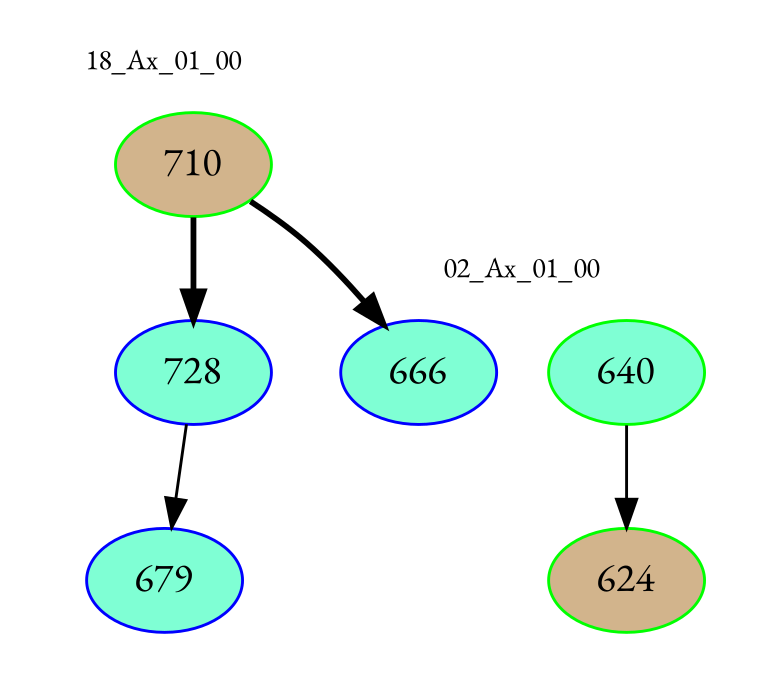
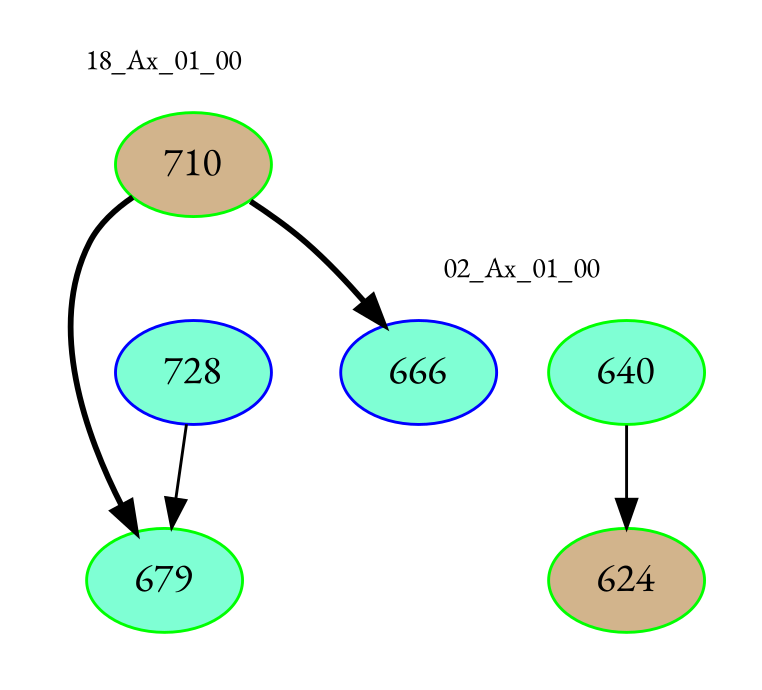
  digraph {
    fontname="EB Garamond"
    node [color=green fillcolor=aquamarine fontname="EB Garamond" style=filled]
    edge [color=black fontname="EB Garamond" style=bold]
    n1 [fillcolor=tan label=710]
-   n2 [color=blue label=679]
+   n2 [label=679]
    n3 [color=blue label=728]
    n4 [label=640]
    n5 [fillcolor=tan label=624]
    n6 [color=blue label=666]
    subgraph cluster_1 {
      color=white
      fontsize=10
      label="18_Ax_01_00"
      n1
      n2
      n3
    }
    subgraph cluster_2 {
      color=white
      fontsize=10
      label="02_Ax_01_00"
      n4
      n5
      n6
    }
-   n1 -> n3
+   n1 -> n2
    n1 -> n6
    n3 -> n2 [style=solid]
    n4 -> n5 [style=solid]
  }
